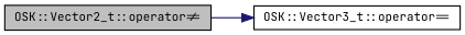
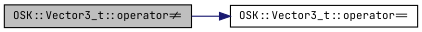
  digraph {
    rankdir=LR
    fontname="JetBrains Mono"
    node [color=black fontname="JetBrains Mono" fontsize=10 shape=record style=filled]
-   n1 [fillcolor=grey75 fontcolor=black height=0.2 label="OSK::Vector2_t::operator!=" width=0.4]
+   n1 [fillcolor=grey75 fontcolor=black height=0.2 label="OSK::Vector3_t::operator!=" width=0.4]
    n2 [fillcolor=white height=0.2 label="OSK::Vector3_t::operator==" width=0.4]
    n1 -> n2 [color=midnightblue fontname="JetBrains Mono" fontsize=10 labelfontname=Helvetica labelfontsize=10 style=solid]
  }
